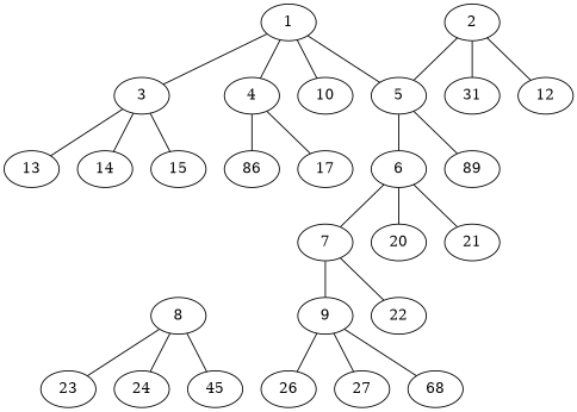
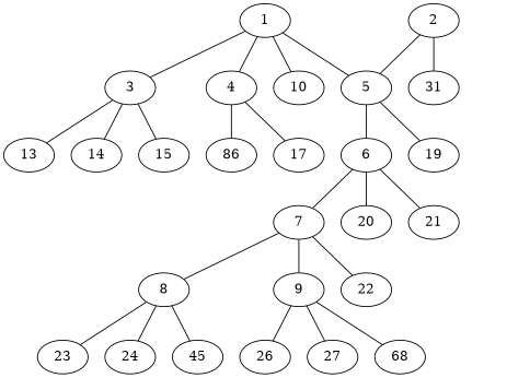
  graph {
    node [chem=H]
    edge [valence=1]
    1 [chem=C]
    3 [chem=C]
    4 [chem=C]
    10
    5 [chem=N]
    2 [chem=C]
    n7 [label=31]
-   12
    13
    14
    15
    n12 [label=86]
    17
    6 [chem=C]
-   19 [label=89]
+   19
    7 [chem=C]
    20
    21
    8 [chem=C]
    9 [chem=C]
    22
    23
    24
    n24 [label=45]
    26
    27
    n27 [label=68]
    1 -- 3
    1 -- 4
    1 -- 10
    1 -- 5
    3 -- 13
    3 -- 14
    3 -- 15
    4 -- n12
    4 -- 17
    5 -- 6
    5 -- 19
    2 -- 5
    2 -- n7
-   2 -- 12
    6 -- 7
    6 -- 20
    6 -- 21
+   7 -- 8
    7 -- 9
    7 -- 22
    8 -- 23
    8 -- 24
    8 -- n24
    9 -- 26
    9 -- 27
    9 -- n27
  }
